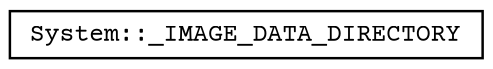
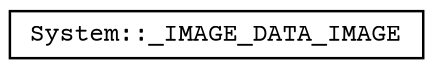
  digraph {
    rankdir=LR
    fontname="Courier Prime"
-   n1 [color=black fillcolor=white fontname="Courier Prime" fontsize=10 height=0.2 label="System::_IMAGE_DATA_DIRECTORY" shape=record style=filled width=0.4]
+   n1 [color=black fillcolor=white fontname="Courier Prime" fontsize=10 height=0.2 label="System::_IMAGE_DATA_IMAGE" shape=record style=filled width=0.4]
  }
